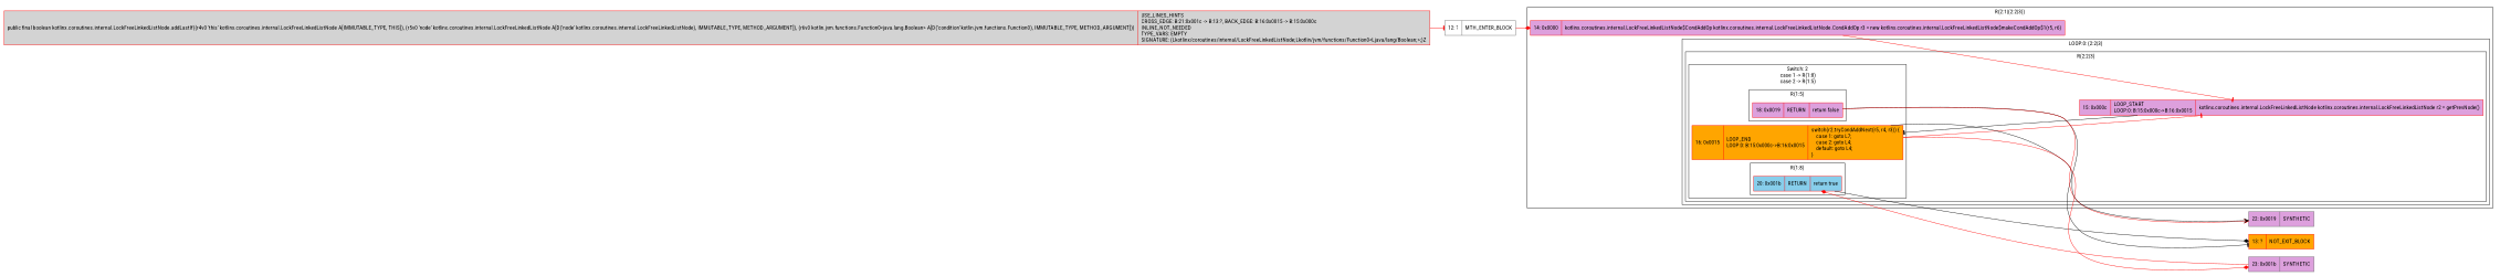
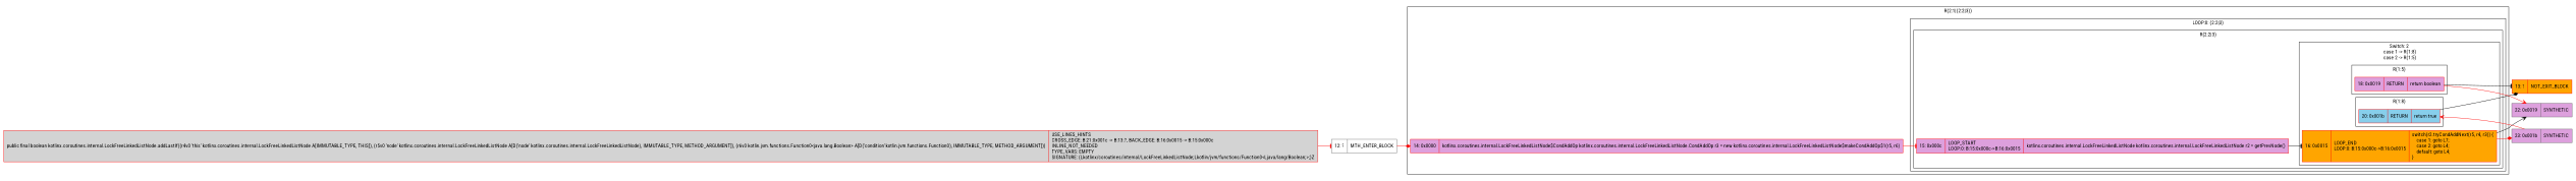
  digraph {
    fontname="Roboto Condensed"
    rankdir=LR
    node [color=red fillcolor=plum fontname="Roboto Condensed" shape=record style=filled]
    edge [arrowhead=tee color=red fontname="Roboto Condensed"]
    n1 [fillcolor=skyblue label="{20\:\ 0x001b|RETURN\l|return true\l}"]
-   n2 [label="{18\:\ 0x0019|RETURN\l|return false\l}"]
+   n2 [label="{18\:\ 0x0019|RETURN\l|return boolean\l}"]
    n3 [fillcolor=orange label="{16\:\ 0x0015|LOOP_END\lLOOP:0: B:15:0x000c\-\>B:16:0x0015\l|switch(r2.tryCondAddNext(r5, r4, r3)) \{\l    case 1: goto L7;\l    case 2: goto L4;\l    default: goto L4;\l\}\l}"]
    n4 [label="{15\:\ 0x000c|LOOP_START\lLOOP:0: B:15:0x000c\-\>B:16:0x0015\l|kotlinx.coroutines.internal.LockFreeLinkedListNode kotlinx.coroutines.internal.LockFreeLinkedListNode r2 = getPrevNode()\l}"]
    n5 [label="{14\:\ 0x0000|kotlinx.coroutines.internal.LockFreeLinkedListNode$CondAddOp kotlinx.coroutines.internal.LockFreeLinkedListNode.CondAddOp r3 = new kotlinx.coroutines.internal.LockFreeLinkedListNode$makeCondAddOp$1(r5, r6)\l}"]
    n6 [fillcolor=orange label="{13\:\ ?|NOT_EXIT_BLOCK\l}"]
    n7 [color=gray40 label="{22\:\ 0x0019|SYNTHETIC\l}"]
    n8 [color=gray40 label="{23\:\ 0x001b|SYNTHETIC\l}"]
    n9 [color=gray40 fillcolor=white label="{12\:\ ?|MTH_ENTER_BLOCK\l}"]
    n10 [fillcolor=lightgrey label="{public final boolean kotlinx.coroutines.internal.LockFreeLinkedListNode.addLastIf((r4v0 'this' kotlinx.coroutines.internal.LockFreeLinkedListNode A[IMMUTABLE_TYPE, THIS]), (r5v0 'node' kotlinx.coroutines.internal.LockFreeLinkedListNode A[D('node' kotlinx.coroutines.internal.LockFreeLinkedListNode), IMMUTABLE_TYPE, METHOD_ARGUMENT]), (r6v0 kotlin.jvm.functions.Function0\<java.lang.Boolean\> A[D('condition' kotlin.jvm.functions.Function0), IMMUTABLE_TYPE, METHOD_ARGUMENT]))  | USE_LINES_HINTS\lCROSS_EDGE: B:21:0x001c \-\> B:13:?, BACK_EDGE: B:16:0x0015 \-\> B:15:0x000c\lINLINE_NOT_NEEDED\lTYPE_VARS: EMPTY\lSIGNATURE: (Lkotlinx\/coroutines\/internal\/LockFreeLinkedListNode;Lkotlin\/jvm\/functions\/Function0\<Ljava\/lang\/Boolean;\>;)Z\l}"]
    subgraph cluster_1 {
      label="R(2:1|(2:2|3))"
      n5
      subgraph cluster_2 {
        label="LOOP:0: (2:2|3)"
        subgraph cluster_3 {
          label="R(2:2|3)"
          n4
          subgraph cluster_4 {
            label="Switch: 2\n case 1 -> R(1:8)\n case 2 -> R(1:5)"
            n3
            subgraph cluster_5 {
              label="R(1:8)"
              n1
            }
            subgraph cluster_6 {
              label="R(1:5)"
              n2
            }
          }
        }
      }
    }
    n1 -> n6 [arrowhead=diamond color=black]
    n2 -> n6 [color=black]
    n2 -> n7 [arrowhead=vee]
-   n3 -> n4
    n3 -> n7 [arrowhead=vee color=black]
    n3 -> n8 [arrowhead=diamond]
    n4 -> n3 [color=black]
    n5 -> n4
-   n8 -> n1 [arrowhead=diamond]
+   n8 -> n1 [arrowhead=vee]
    n9 -> n5 [arrowhead=diamond]
    n10 -> n9
  }
